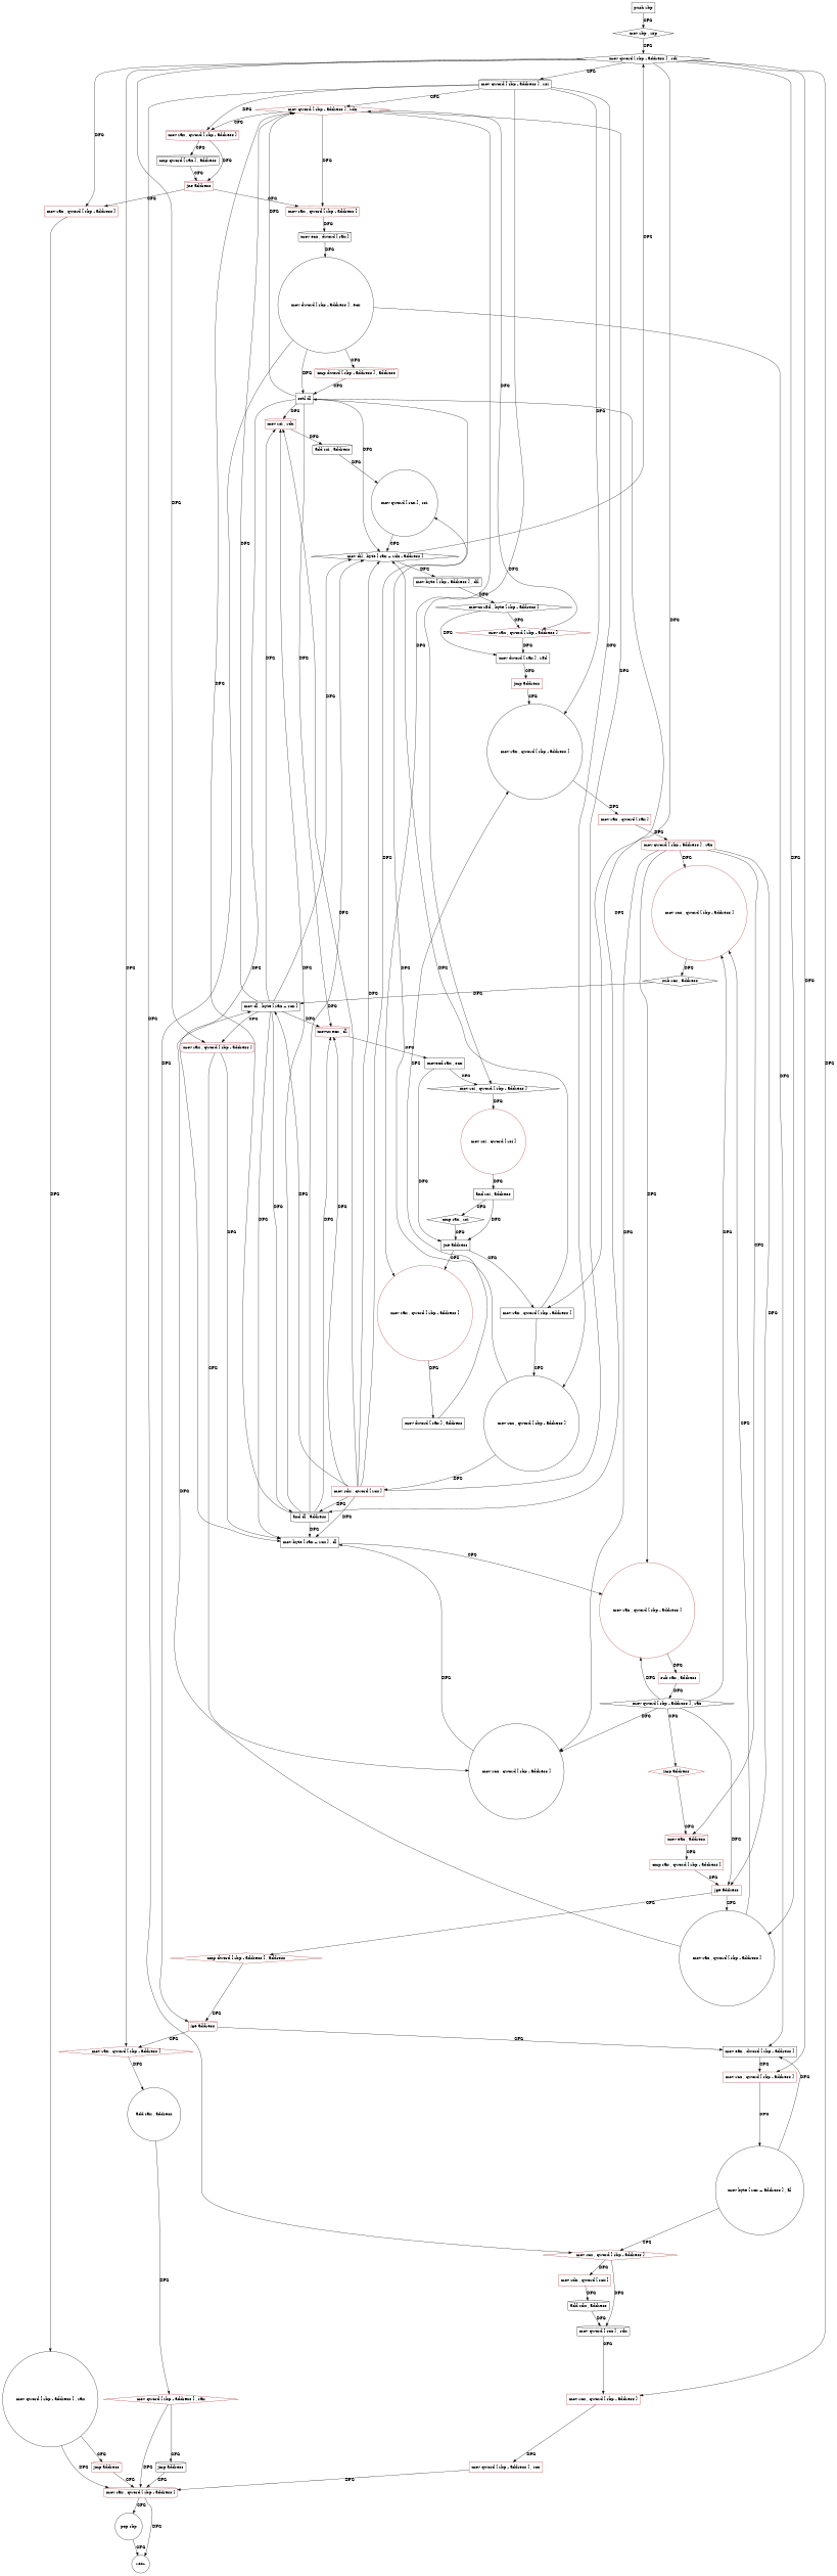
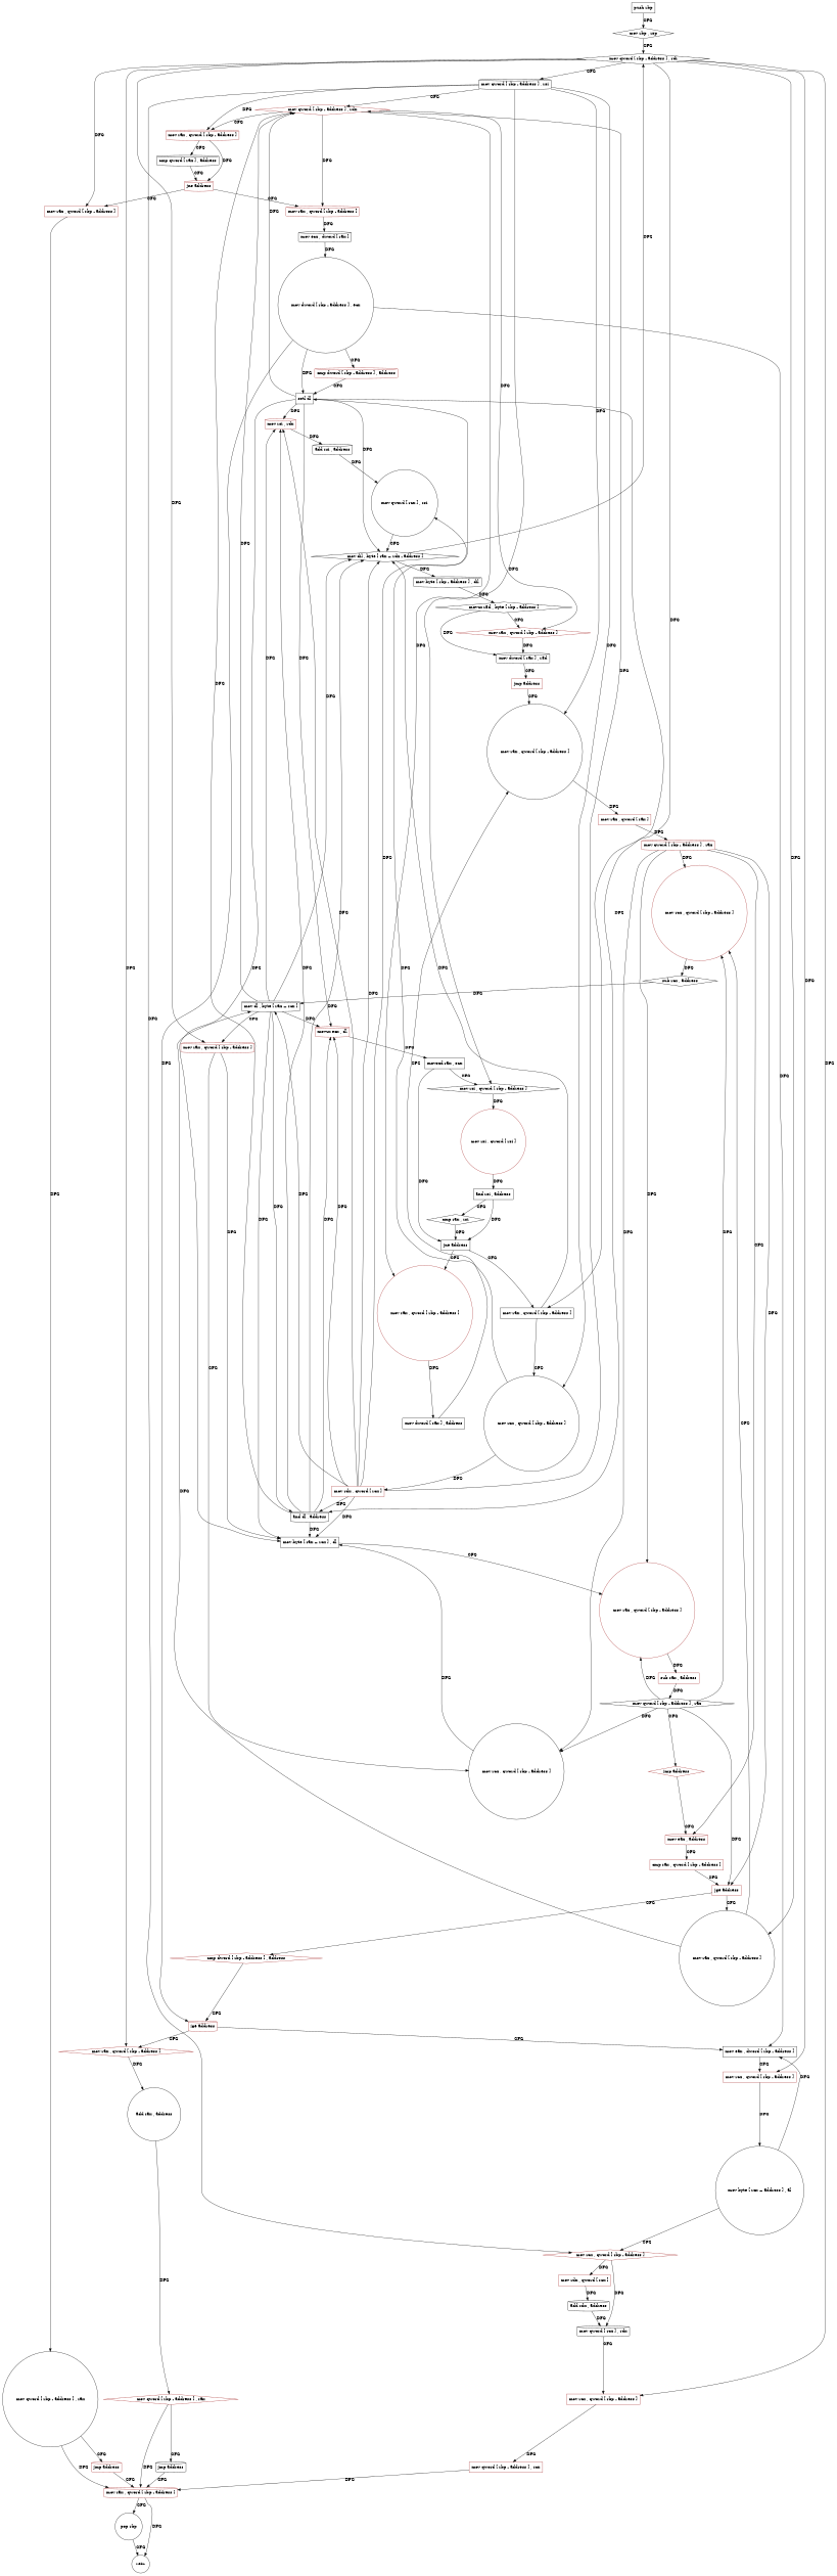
  digraph {
    node [color=black shape=cylinder]
    n1 [label="push rbp" shape=box]
    n2 [label="mov rbp , rsp" shape=diamond]
    n3 [label="mov qword [ rbp - address ] , rdi" shape=diamond]
    n4 [label="mov qword [ rbp - address ] , rsi"]
    n5 [color=brown label="mov rax , qword [ rbp - address ]" shape=box]
    n6 [label="mov rax , qword [ rbp - address ]" shape=box]
    n7 [color=brown label="mov rax , qword [ rbp - address ]" shape=diamond]
    n8 [label="mov rax , qword [ rbp - address ]" shape=circle]
    n9 [color=brown label="mov rax , qword [ rbp - address ]"]
    n10 [color=brown label="mov rcx , qword [ rbp - address ]" shape=box]
    n11 [color=brown label="mov rcx , qword [ rbp - address ]" shape=box]
    n12 [color=brown label="mov qword [ rbp - address ] , rdx" shape=diamond]
    n13 [color=brown label="mov rax , qword [ rbp - address ]"]
    n14 [label="mov rsi , qword [ rbp - address ]" shape=diamond]
    n15 [label="mov rax , qword [ rbp - address ]" shape=circle]
    n16 [label="mov rcx , qword [ rbp - address ]" shape=circle]
    n17 [color=brown label="mov rcx , qword [ rbp - address ]" shape=diamond]
    n18 [label="mov qword [ rbp - address ] , rax" shape=circle]
    n19 [label="mov dil , byte [ rax + rdx - address ]" shape=diamond]
    n20 [label="add rax , address" shape=circle]
    n21 [label="mov dl , byte [ rax + rcx ]"]
    n22 [color=brown label="mov rcx , qword [ rbp - address ]" shape=circle]
    n23 [label="mov byte [ rax + rcx ] , dl" shape=box]
    n24 [label="mov rcx , qword [ rbp - address ]" shape=circle]
    n25 [label="mov byte [ rcx + address ] , al" shape=circle]
    n26 [color=brown label="mov qword [ rbp - address ] , rcx" shape=box]
    n27 [color=brown label="mov rax , qword [ rbp - address ]"]
    n28 [color=brown label="mov rax , qword [ rbp - address ]" shape=circle]
    n29 [color=brown label="mov rax , qword [ rbp - address ]" shape=diamond]
    n30 [label="cmp qword [ rax ] , address"]
    n31 [color=brown label="jne address"]
    n32 [color=brown label="mov rsi , qword [ rsi ]" shape=circle]
    n33 [color=brown label="mov rax , qword [ rax ]" shape=box]
    n34 [color=brown label="mov rdx , qword [ rcx ]" shape=box]
    n35 [label="mov qword [ rcx ] , rsi" shape=circle]
    n36 [color=brown label="mov rdx , qword [ rcx ]" shape=box]
    n37 [label="mov qword [ rcx ] , rdx"]
    n38 [label="mov ecx , dword [ rax ]"]
    n39 [label="mov dword [ rax ] , address" shape=box]
-   n40 [label="mov dword [ rax ] , r8d" shape=box]
+   n40 [label="mov dword [ rax ] , r8d"]
    n41 [label="mov dword [ rbp - address ] , ecx" shape=circle]
    n42 [color=brown label="jmp address"]
    n43 [color=brown label="mov rax , qword [ rbp - address ]"]
    n44 [color=brown label="cmp dword [ rbp - address ] , address"]
    n45 [label="setl dl" shape=box]
    n46 [color=brown label="jge address"]
    n47 [label="mov eax , dword [ rbp - address ]" shape=box]
    n48 [label="and dl , address"]
    n49 [color=brown label="movzx ecx , dl"]
    n50 [color=brown label="mov rsi , rdx"]
    n51 [label="movsxd rax , ecx" shape=box]
    n52 [label="add rsi , address"]
    n53 [label="mov byte [ rbp - address ] , dil"]
    n54 [color=brown label="mov rax , qword [ rbp - address ]" shape=circle]
    n55 [label="jne address" shape=box]
    n56 [label="and rsi , address" shape=box]
    n57 [label="cmp rax , rsi" shape=diamond]
    n58 [label="pop rbp" shape=circle]
    n59 [label=retn shape=circle]
    n60 [color=brown label="mov qword [ rbp - address ] , rax"]
    n61 [label="movzx r8d , byte [ rbp - address ]" shape=diamond]
    n62 [color=brown label="jmp address" shape=box]
    n63 [color=brown label="cmp dword [ rbp - address ] , address" shape=diamond]
    n64 [color=brown label="mov qword [ rbp - address ] , rax" shape=diamond]
    n65 [label="sub rcx , address" shape=diamond]
    n66 [color=brown label="sub rax , address" shape=box]
    n67 [label="mov qword [ rbp - address ] , rax" shape=diamond]
    n68 [color=brown label="jmp address" shape=diamond]
    n69 [color=brown label="jge address" shape=box]
    n70 [color=brown label="mov eax , address"]
    n71 [color=brown label="cmp rax , qword [ rbp - address ]" shape=box]
    n72 [label="add rdx , address"]
    n73 [label="jmp address"]
    n1 -> n2 [label=CFG]
    n2 -> n3 [label=CFG]
    n3 -> n4 [label=CFG]
    n3 -> n5 [label=DFG]
    n3 -> n6 [label=DFG]
    n3 -> n7 [label=DFG]
    n3 -> n8 [label=DFG]
    n3 -> n9 [label=DFG]
    n3 -> n10 [label=DFG]
    n3 -> n11 [label=DFG]
    n4 -> n12 [label=CFG]
    n4 -> n13 [label=DFG]
    n4 -> n14 [label=DFG]
    n4 -> n15 [label=DFG]
    n4 -> n16 [label=DFG]
    n4 -> n17 [label=DFG]
    n5 -> n18 [label=DFG]
    n6 -> n16 [label=CFG]
    n6 -> n19 [label=DFG]
    n7 -> n20 [label=DFG]
    n8 -> n21 [label=DFG]
    n8 -> n22 [label=CFG]
    n9 -> n23 [label=DFG]
    n9 -> n24 [label=CFG]
    n10 -> n25 [label=DFG]
    n11 -> n26 [label=DFG]
    n12 -> n13 [label=CFG]
    n12 -> n27 [label=DFG]
    n12 -> n28 [label=DFG]
    n12 -> n29 [label=DFG]
    n13 -> n30 [label=CFG]
    n13 -> n31 [label=DFG]
    n14 -> n32 [label=DFG]
    n15 -> n33 [label=DFG]
    n16 -> n34 [label=DFG]
    n16 -> n35 [label=DFG]
    n17 -> n36 [label=DFG]
    n17 -> n37 [label=DFG]
    n18 -> n42 [label=CFG]
    n18 -> n43 [label=DFG]
    n19 -> n3 [label=DFG]
    n19 -> n53 [label=DFG]
    n20 -> n64 [label=DFG]
    n21 -> n9 [label=CFG]
    n21 -> n12 [label=DFG]
    n21 -> n19 [label=DFG]
    n21 -> n23 [label=DFG]
    n21 -> n48 [label=DFG]
    n21 -> n49 [label=DFG]
    n21 -> n50 [label=DFG]
    n22 -> n65 [label=DFG]
    n23 -> n54 [label=CFG]
    n24 -> n23 [label=DFG]
    n25 -> n17 [label=CFG]
    n25 -> n47 [label=DFG]
    n26 -> n43 [label=DFG]
    n27 -> n38 [label=DFG]
    n28 -> n39 [label=DFG]
    n29 -> n40 [label=DFG]
    n30 -> n31 [label=CFG]
    n31 -> n5 [label=CFG]
    n31 -> n27 [label=CFG]
    n32 -> n56 [label=DFG]
    n33 -> n60 [label=DFG]
    n34 -> n12 [label=DFG]
    n34 -> n19 [label=DFG]
    n34 -> n21 [label=DFG]
    n34 -> n23 [label=DFG]
    n34 -> n45 [label=DFG]
    n34 -> n48 [label=DFG]
    n34 -> n49 [label=DFG]
    n34 -> n50 [label=DFG]
    n35 -> n19 [label=CFG]
    n36 -> n72 [label=DFG]
    n37 -> n11 [label=CFG]
    n38 -> n41 [label=DFG]
    n39 -> n15 [label=CFG]
    n40 -> n62 [label=CFG]
    n41 -> n44 [label=CFG]
    n41 -> n45 [label=DFG]
    n41 -> n46 [label=DFG]
    n41 -> n47 [label=DFG]
    n42 -> n43 [label=CFG]
    n43 -> n58 [label=CFG]
    n43 -> n59 [label=DFG]
    n44 -> n45 [label=CFG]
    n45 -> n12 [label=DFG]
    n45 -> n19 [label=DFG]
    n45 -> n23 [label=DFG]
    n45 -> n48 [label=DFG]
    n45 -> n49 [label=DFG]
    n45 -> n50 [label=DFG]
    n46 -> n7 [label=CFG]
    n46 -> n47 [label=CFG]
    n47 -> n10 [label=CFG]
    n48 -> n12 [label=DFG]
    n48 -> n19 [label=DFG]
    n48 -> n23 [label=DFG]
    n48 -> n49 [label=DFG]
    n48 -> n50 [label=DFG]
    n49 -> n51 [label=DFG]
    n50 -> n52 [label=DFG]
    n51 -> n14 [label=CFG]
    n51 -> n55 [label=DFG]
    n52 -> n35 [label=DFG]
    n53 -> n61 [label=DFG]
    n54 -> n66 [label=DFG]
    n55 -> n6 [label=CFG]
    n55 -> n28 [label=CFG]
    n56 -> n55 [label=DFG]
    n56 -> n57 [label=CFG]
    n57 -> n55 [label=CFG]
    n58 -> n59 [label=CFG]
    n60 -> n22 [label=DFG]
    n60 -> n24 [label=DFG]
    n60 -> n54 [label=DFG]
    n60 -> n69 [label=DFG]
    n60 -> n70 [label=CFG]
    n61 -> n29 [label=CFG]
    n61 -> n40 [label=DFG]
    n62 -> n15 [label=CFG]
    n63 -> n46 [label=CFG]
    n64 -> n43 [label=DFG]
    n64 -> n73 [label=CFG]
    n65 -> n21 [label=DFG]
    n66 -> n67 [label=DFG]
    n67 -> n22 [label=DFG]
    n67 -> n24 [label=DFG]
    n67 -> n54 [label=DFG]
    n67 -> n68 [label=CFG]
    n67 -> n69 [label=DFG]
    n68 -> n70 [label=CFG]
    n69 -> n8 [label=CFG]
    n69 -> n63 [label=CFG]
    n70 -> n71 [label=CFG]
    n71 -> n69 [label=CFG]
    n72 -> n37 [label=DFG]
    n73 -> n43 [label=CFG]
  }
